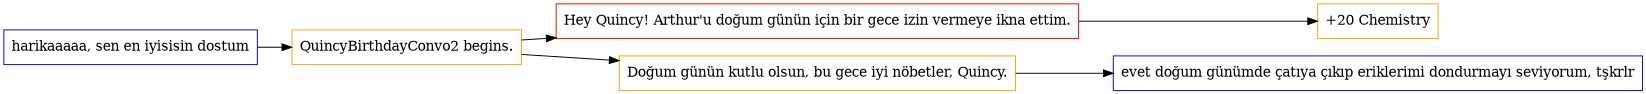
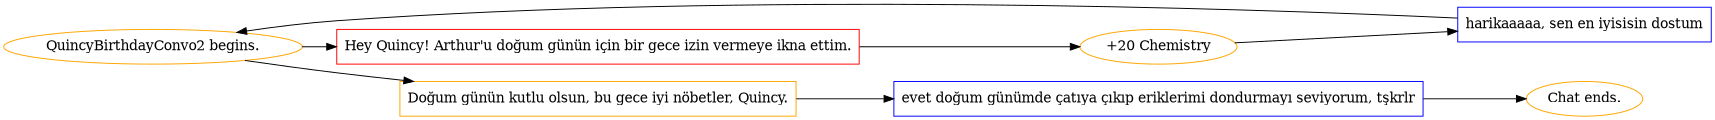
  digraph {
    rankdir=LR
    node [color=orange shape=box]
-   "QuincyBirthdayConvo2 begins."
+   "QuincyBirthdayConvo2 begins." [shape=""]
    n2 [color=red label="Hey Quincy! Arthur'u doğum günün için bir gece izin vermeye ikna ettim."]
    n3 [label="Doğum günün kutlu olsun, bu gece iyi nöbetler, Quincy."]
-   n4 [label="+20 Chemistry"]
+   n4 [label="+20 Chemistry" shape=""]
    n5 [color=blue label="evet doğum günümde çatıya çıkıp eriklerimi dondurmayı seviyorum, tşkrlr"]
    n6 [color=blue label="harikaaaaa, sen en iyisisin dostum"]
+   "Chat ends." [shape=""]
    "QuincyBirthdayConvo2 begins." -> n2
    "QuincyBirthdayConvo2 begins." -> n3
    n2 -> n4
    n3 -> n5
+   n4 -> n6
+   n5 -> "Chat ends."
    n6 -> "QuincyBirthdayConvo2 begins."
  }
